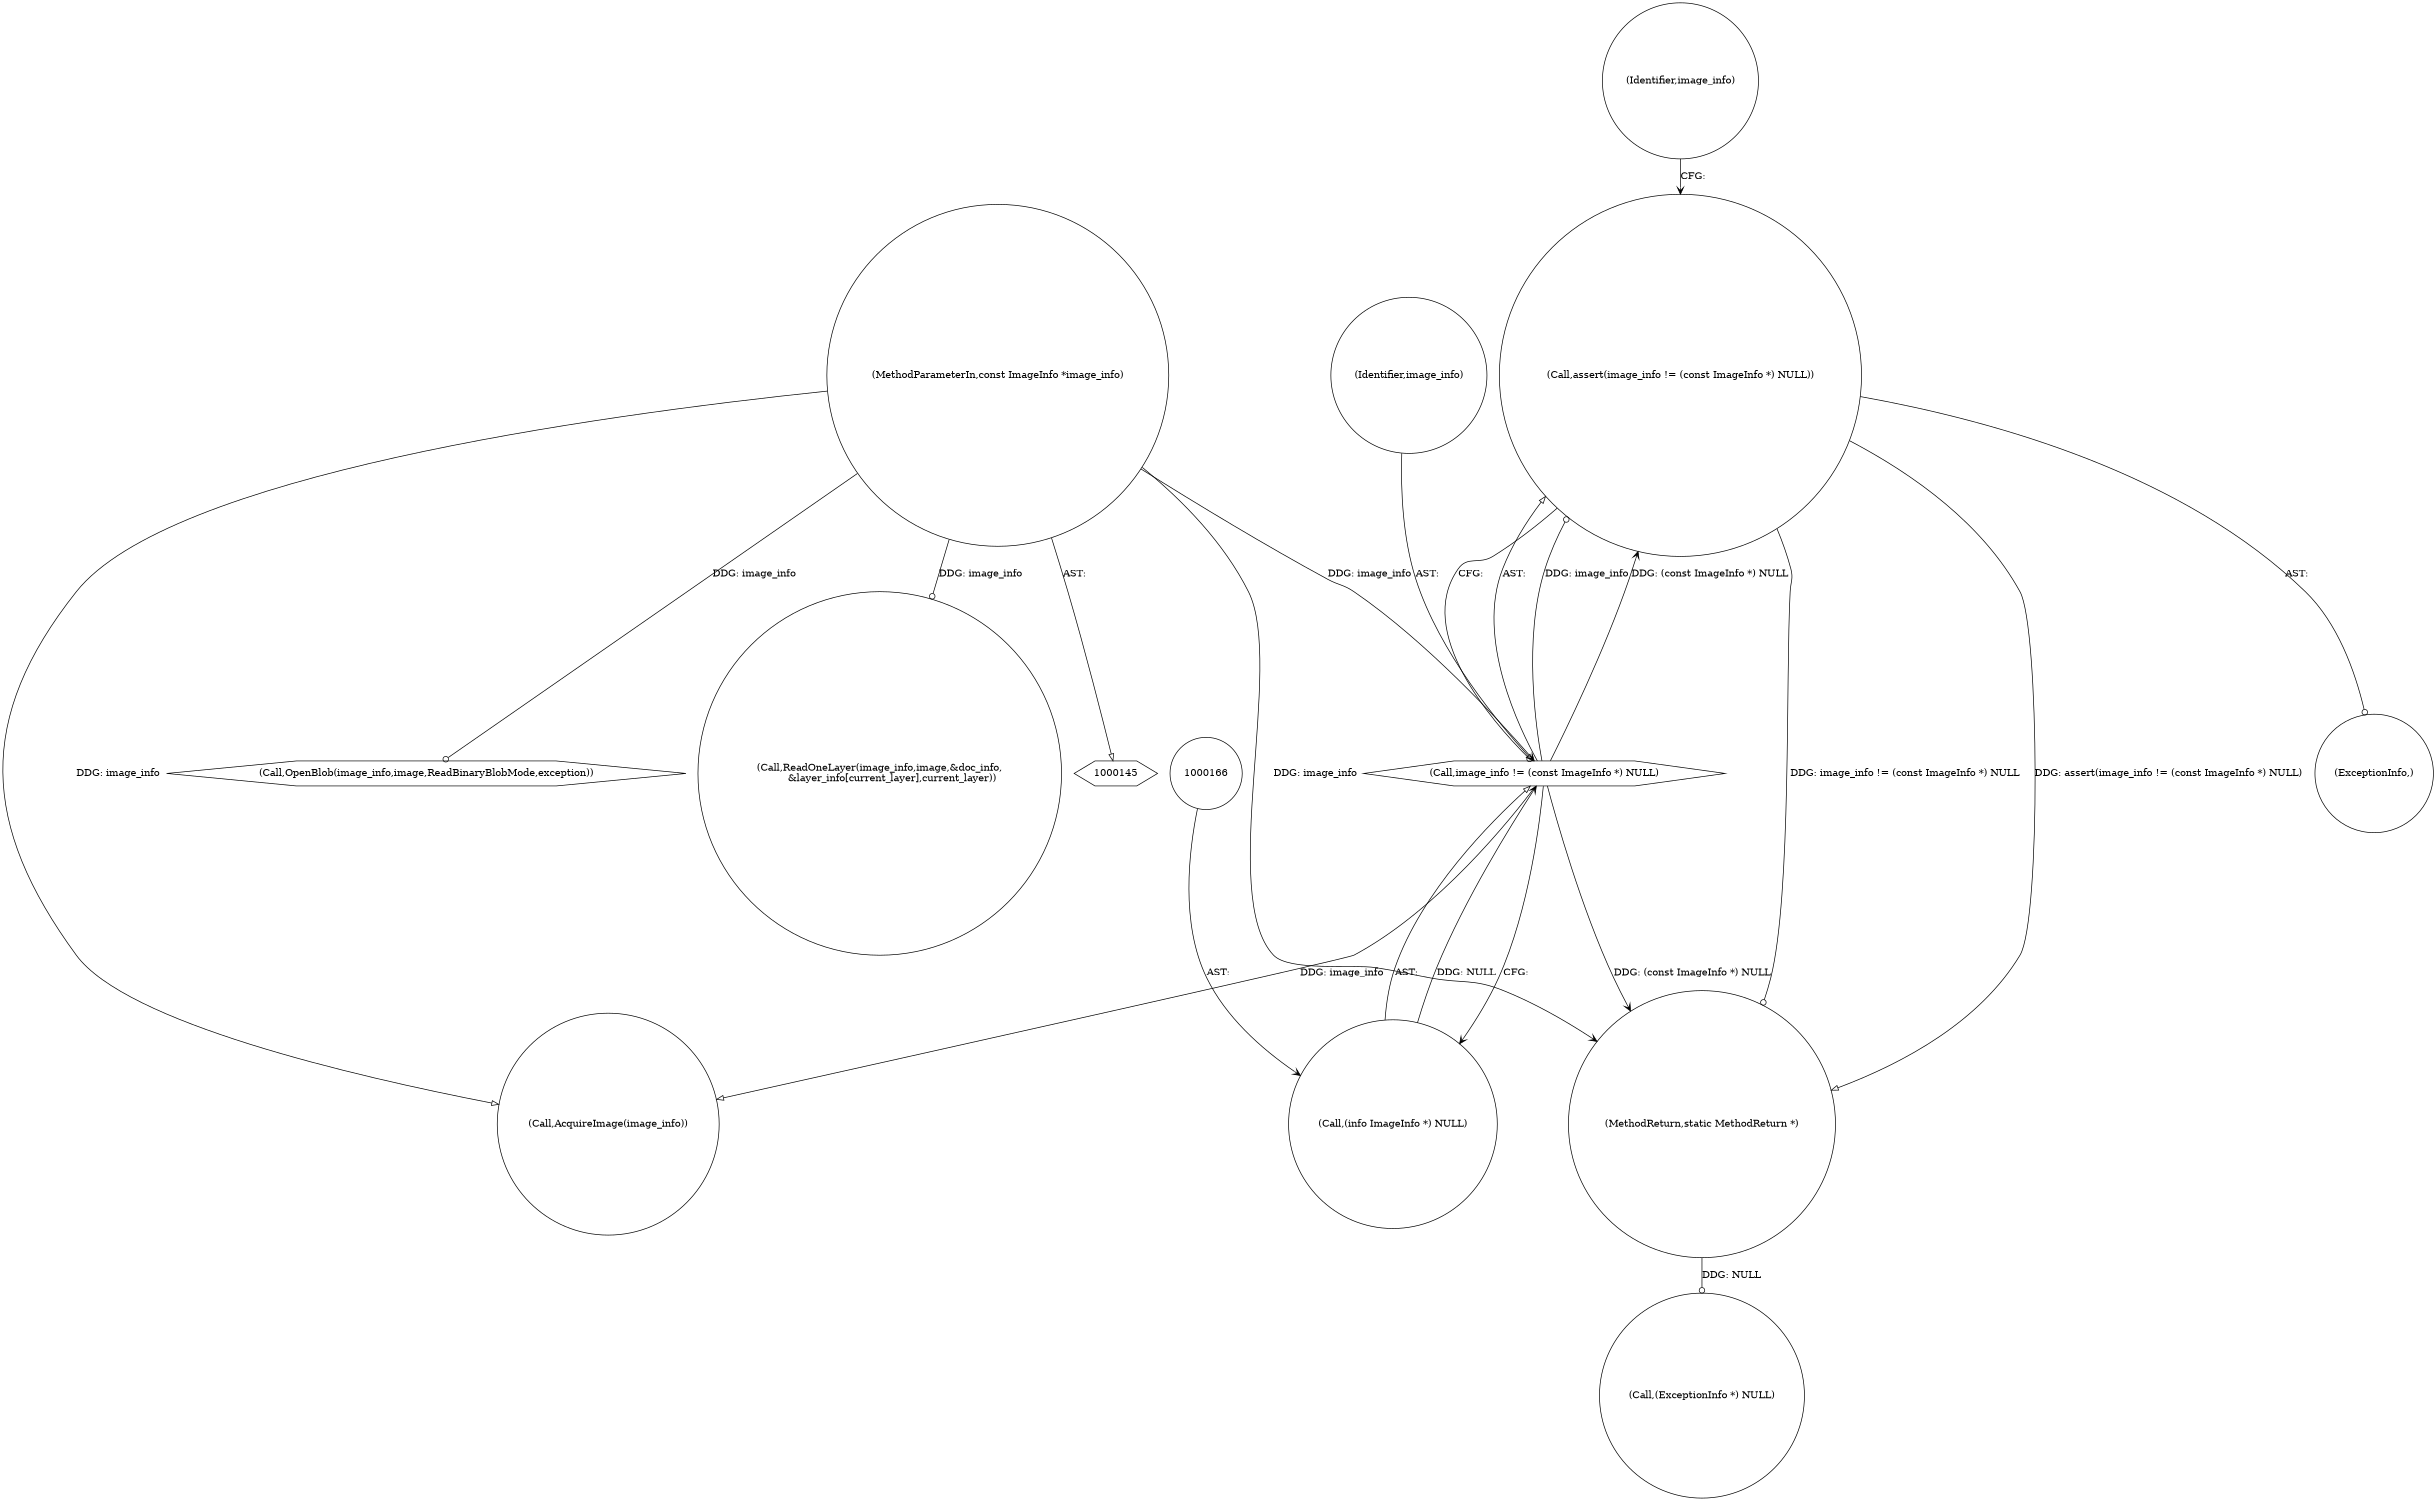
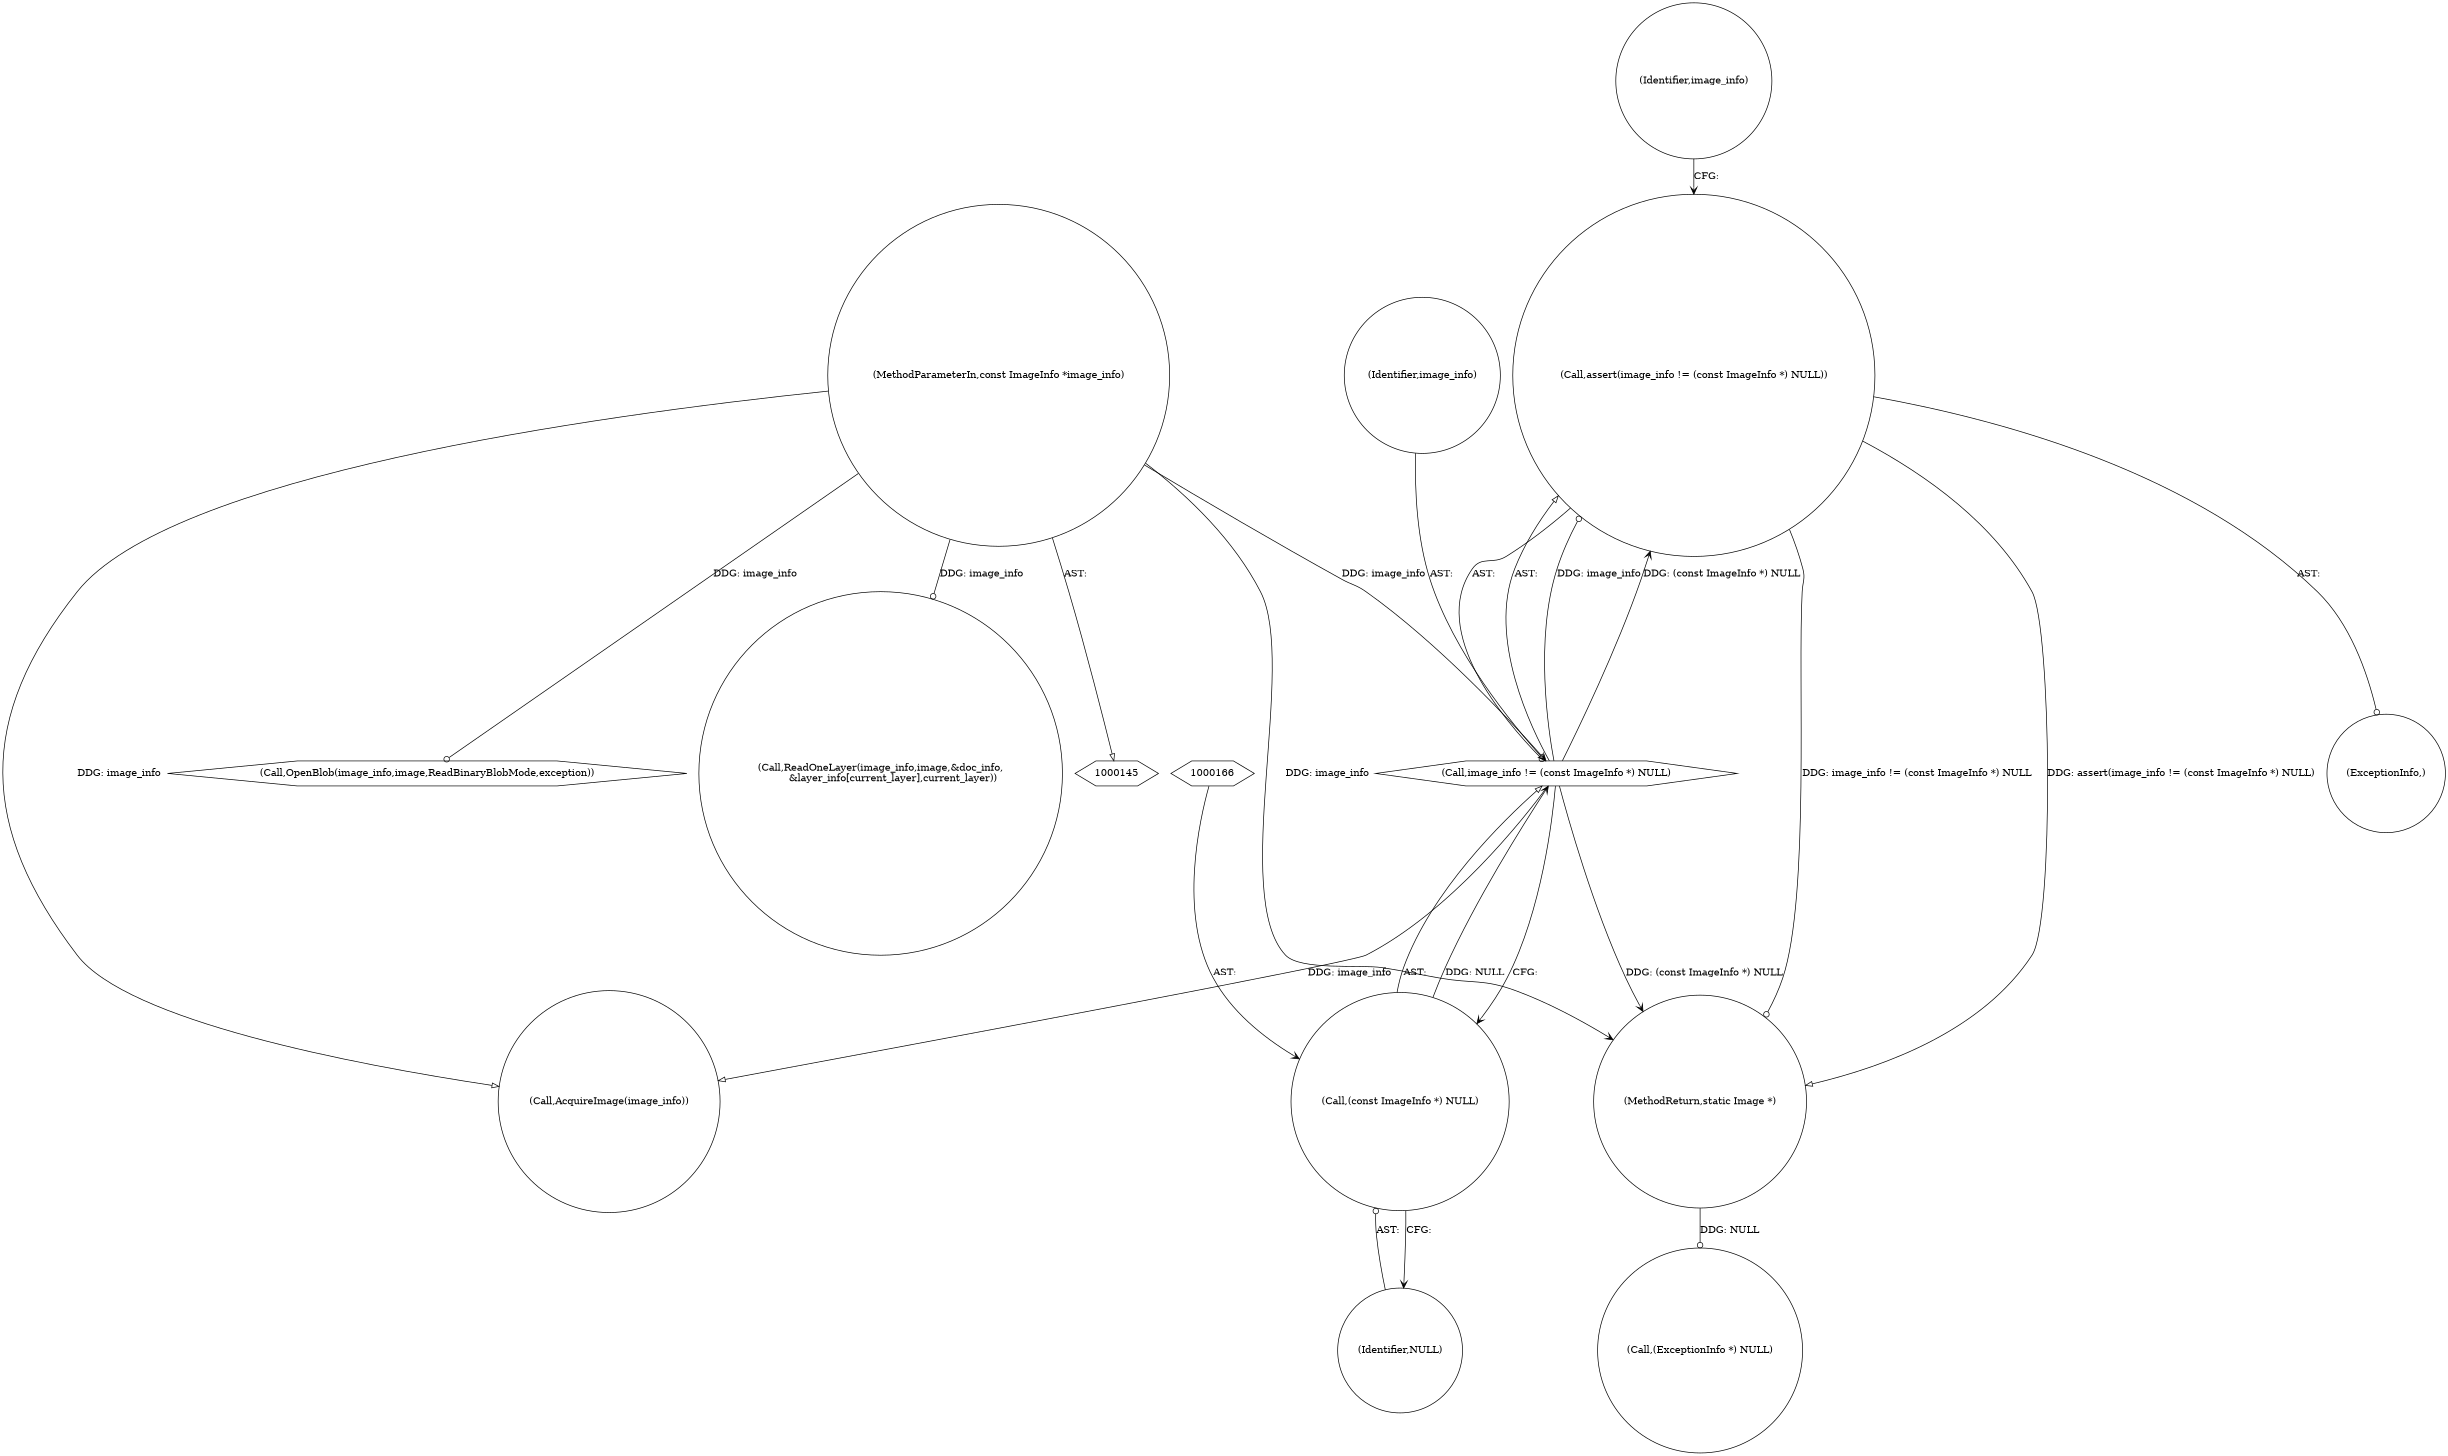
  digraph {
    node [shape=circle]
    edge [arrowhead=vee]
    n1 [label="(Call,assert(image_info != (const ImageInfo *) NULL))"]
    n2 [label="(Call,image_info != (const ImageInfo *) NULL)" shape=hexagon]
    n3 [label="(ExceptionInfo,)"]
-   n4 [label="(MethodReturn,static MethodReturn *)"]
-   n5 [label="(Call,(info ImageInfo *) NULL)"]
+   n4 [label="(MethodReturn,static Image *)"]
+   n5 [label="(Call,(const ImageInfo *) NULL)"]
    n6 [label="(Call,AcquireImage(image_info))"]
    n7 [label="(Call,(ExceptionInfo *) NULL)"]
+   n8 [label="(Identifier,NULL)"]
    n9 [label="(MethodParameterIn,const ImageInfo *image_info)"]
    n10 [label="(Call,OpenBlob(image_info,image,ReadBinaryBlobMode,exception))" shape=hexagon]
    n11 [label="(Call,ReadOneLayer(image_info,image,&doc_info,\n        &layer_info[current_layer],current_layer))"]
    1000145 [shape=hexagon]
    n13 [label="(Identifier,image_info)"]
    n14 [label="(Identifier,image_info)"]
-   1000166
-   n1 -> n2 [arrowhead=odot label="CFG: "]
+   1000166 [shape=hexagon]
+   n1 -> n2 [arrowhead=odot label="AST: "]
    n1 -> n3 [arrowhead=odot label="AST: "]
    n1 -> n4 [arrowhead=odot label="DDG: image_info != (const ImageInfo *) NULL"]
    n1 -> n4 [arrowhead=onormal label="DDG: assert(image_info != (const ImageInfo *) NULL)"]
    n2 -> n1 [arrowhead=onormal label="AST: "]
    n2 -> n1 [arrowhead=odot label="DDG: image_info"]
    n2 -> n1 [label="DDG: (const ImageInfo *) NULL"]
    n2 -> n4 [label="DDG: (const ImageInfo *) NULL"]
    n2 -> n5 [label="CFG: "]
    n2 -> n6 [arrowhead=onormal label="DDG: image_info"]
    n4 -> n7 [arrowhead=odot label="DDG: NULL"]
    n5 -> n2 [arrowhead=onormal label="AST: "]
    n5 -> n2 [label="DDG: NULL"]
+   n5 -> n8 [label="CFG: "]
+   n8 -> n5 [arrowhead=odot label="AST: "]
    n9 -> n2 [label="DDG: image_info"]
    n9 -> n4 [label="DDG: image_info"]
    n9 -> n6 [arrowhead=onormal label="DDG: image_info"]
    n9 -> n10 [arrowhead=odot label="DDG: image_info"]
    n9 -> n11 [arrowhead=odot label="DDG: image_info"]
    n9 -> 1000145 [arrowhead=onormal label="AST: "]
    n13 -> n1 [label="CFG: "]
    n14 -> n2 [arrowhead=onormal label="AST: "]
    1000166 -> n5 [label="AST: "]
  }
